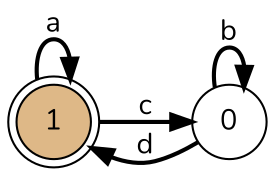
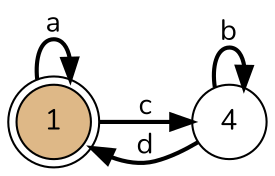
  digraph {
    bgcolor=white
    rankdir=LR
    fontname=Nunito
    node [color=black style=filled fontname=Nunito]
    edge [style=bold fontname=Nunito]
    1 [fillcolor=burlywood shape=doublecircle]
-   0 [fillcolor=white shape=circle]
+   0 [fillcolor=white shape=circle label=4]
    1 -> 1 [label=a]
    1 -> 0 [label=c]
    0 -> 1 [label=d]
    0 -> 0 [label=b]
  }
